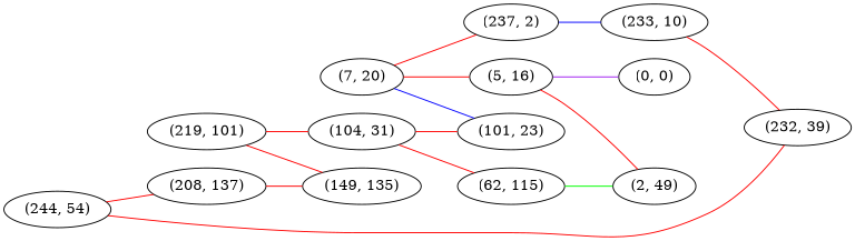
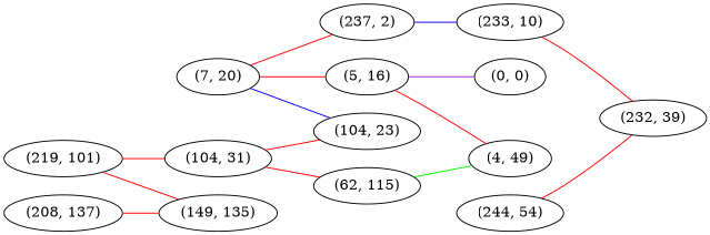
  graph {
    rankdir=LR
    edge [color=red weight=1]
    "(7, 20)"
    "(237, 2)"
    "(5, 16)"
-   "(104, 23)" [label="(101, 23)"]
+   "(104, 23)"
    "(233, 10)"
    "(0, 0)"
-   "(2, 49)"
+   "(2, 49)" [label="(4, 49)"]
    n8 [label="(219, 101)"]
    "(104, 31)"
    "(149, 135)"
    "(62, 115)"
    "(232, 39)"
    "(244, 54)"
    "(208, 137)"
    "(7, 20)" -- "(237, 2)"
    "(7, 20)" -- "(5, 16)" [weight=3]
    "(7, 20)" -- "(104, 23)" [color=blue weight=3]
    "(237, 2)" -- "(233, 10)" [color=blue weight=3]
    "(5, 16)" -- "(0, 0)" [color=purple weight=4]
    "(5, 16)" -- "(2, 49)"
    "(233, 10)" -- "(232, 39)"
    n8 -- "(104, 31)"
    n8 -- "(149, 135)"
    "(104, 31)" -- "(104, 23)"
    "(104, 31)" -- "(62, 115)"
    "(62, 115)" -- "(2, 49)" [color=green weight=2]
    "(244, 54)" -- "(232, 39)"
-   "(244, 54)" -- "(208, 137)"
    "(208, 137)" -- "(149, 135)"
  }
